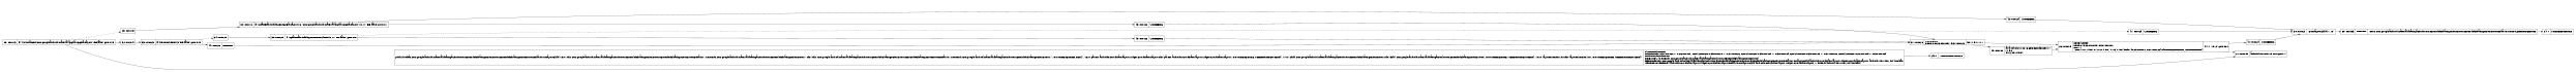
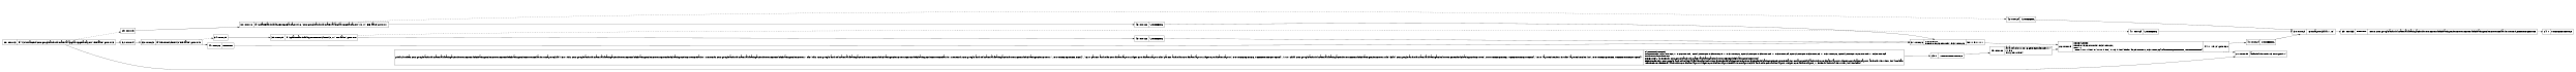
  digraph {
    rankdir=LR
    node [shape=record]
    n1 [label="{23\:\ ?|MTH_ENTER_BLOCK\l}"]
    n2 [label="{25\:\ 0x0000|java.util.List r0 = r6.getDependencies(r7)\lr1 = 0\lint r2 = r0.size()\l}"]
    n3 [label="{26\:\ 0x0009|LOOP_START\lLOOP:0: B:26:0x0009\-\>B:37:0x002c\lPHI: r1 \l  PHI: (r1v1 'i' int) = (r1v0 'i' int), (r1v3 'i' int) binds: [B:25:0x0000, B:37:0x002c] A[DONT_GENERATE, DONT_INLINE]\l|if (r1 \>= r2) goto L20\l}"]
    n4 [label="{27\:\ 0x000b|android.view.List r3 = r0.get(r1)\l}"]
    n5 [label="{40\:\ 0x002f|SYNTHETIC\l}"]
    n6 [label="{38\:\ 0x002f|r6.onLayoutChild(r7, r8)\l}"]
    n7 [label="{28\:\ 0x0013|if ((r3 instanceof com.google.android.material.appbar.AppBarLayout) == false) goto L13\l}"]
    n8 [label="{29\:\ 0x0015}"]
    n9 [label="{32\:\ 0x001f}"]
    n10 [label="{30\:\ 0x001c|if (updateFabVisibilityForAppBarLayout(r6, (com.google.android.material.appbar.AppBarLayout) r3, r7) == false) goto L11\l}"]
    n11 [label="{33\:\ 0x0023|if (isBottomSheet(r3) == false) goto L19\l}"]
    n12 [label="{42\:\ 0x002f|SYNTHETIC\l}"]
    n13 [label="{43\:\ 0x002c|SYNTHETIC\l}"]
    n14 [label="{37\:\ 0x002c|LOOP_END\lLOOP:0: B:26:0x0009\-\>B:37:0x002c\l|int r1 = r1 + 1\l}"]
    n15 [label="{39\:\ 0x0033|RETURN\l|return com.google.android.material.floatingactionbutton.ExtendedFloatingActionButton.ExtendedFloatingActionButtonBehavior.AUTO_SHRINK_DEFAULT\l}"]
    n16 [label="{24\:\ ?|MTH_EXIT_BLOCK\l}"]
    n17 [label="{34\:\ 0x0025}"]
    n18 [label="{44\:\ 0x002c|RETURN\l}"]
    n19 [label="{35\:\ 0x0029|if (updateFabVisibilityForBottomSheet(r3, r7) == false) goto L18\l}"]
    n20 [label="{41\:\ 0x002f|SYNTHETIC\l}"]
    n21 [label="{45\:\ 0x002c|SYNTHETIC\l}"]
    n22 [label="{public boolean com.google.android.material.floatingactionbutton.ExtendedFloatingActionButton.ExtendedFloatingActionButtonBehavior.onLayoutChild((r5v0 'this' com.google.android.material.floatingactionbutton.ExtendedFloatingActionButton$ExtendedFloatingActionButtonBehavior\<T extends com.google.android.material.floatingactionbutton.ExtendedFloatingActionButton\> A[D('this' com.google.android.material.floatingactionbutton.ExtendedFloatingActionButton$ExtendedFloatingActionButtonBehavior\<T extends com.google.android.material.floatingactionbutton.ExtendedFloatingActionButton\>), IMMUTABLE_TYPE, THIS]), (r6v0 'parent' androidx.coordinatorlayout.widget.CoordinatorLayout A[D('parent' androidx.coordinatorlayout.widget.CoordinatorLayout), IMMUTABLE_TYPE, METHOD_ARGUMENT]), (r7v0 'child' com.google.android.material.floatingactionbutton.ExtendedFloatingActionButton A[D('child' com.google.android.material.floatingactionbutton.ExtendedFloatingActionButton), IMMUTABLE_TYPE, METHOD_ARGUMENT]), (r8v0 'layoutDirection' int A[D('layoutDirection' int), IMMUTABLE_TYPE, METHOD_ARGUMENT]))  | USE_LINES_HINTS\lBACK_EDGE: B:37:0x002c \-\> B:26:0x0009, CROSS_EDGE: B:35:0x0029 \-\> B:37:0x002c, CROSS_EDGE: B:35:0x0029 \-\> B:38:0x002f, CROSS_EDGE: B:33:0x0023 \-\> B:37:0x002c, CROSS_EDGE: B:26:0x0009 \-\> B:38:0x002f\lINLINE_NOT_NEEDED\lTYPE_VARS: [T extends com.google.android.material.floatingactionbutton.ExtendedFloatingActionButton]\lREPLACED_BY: com.google.android.material.floatingactionbutton.ExtendedFloatingActionButton.ExtendedFloatingActionButtonBehavior.onLayoutChild(androidx.coordinatorlayout.widget.CoordinatorLayout, android.view.View, int):boolean\lMETHOD_OVERRIDE: [androidx.coordinatorlayout.widget.CoordinatorLayout.Behavior.onLayoutChild(androidx.coordinatorlayout.widget.CoordinatorLayout, V extends android.view.View, int):boolean]\l}"]
-   n14 -> n2
+   n1 -> n2
    n2 -> n3
    n3 -> n4 [style=dashed]
    n3 -> n5
    n5 -> n6
    n6 -> n15
    n7 -> n4
    n7 -> n8 [style=dashed]
    n7 -> n9
    n8 -> n10
    n9 -> n11
-   n10 -> n12 [style=solid]
+   n10 -> n12 [style=dashed]
    n10 -> n13
    n11 -> n17 [style=dashed]
    n11 -> n18
    n12 -> n6
    n13 -> n14
    n14 -> n3
    n15 -> n16
    n17 -> n19
    n18 -> n14
    n19 -> n20 [style=dashed]
    n19 -> n21
    n20 -> n6
    n21 -> n14
    n22 -> n1
  }
